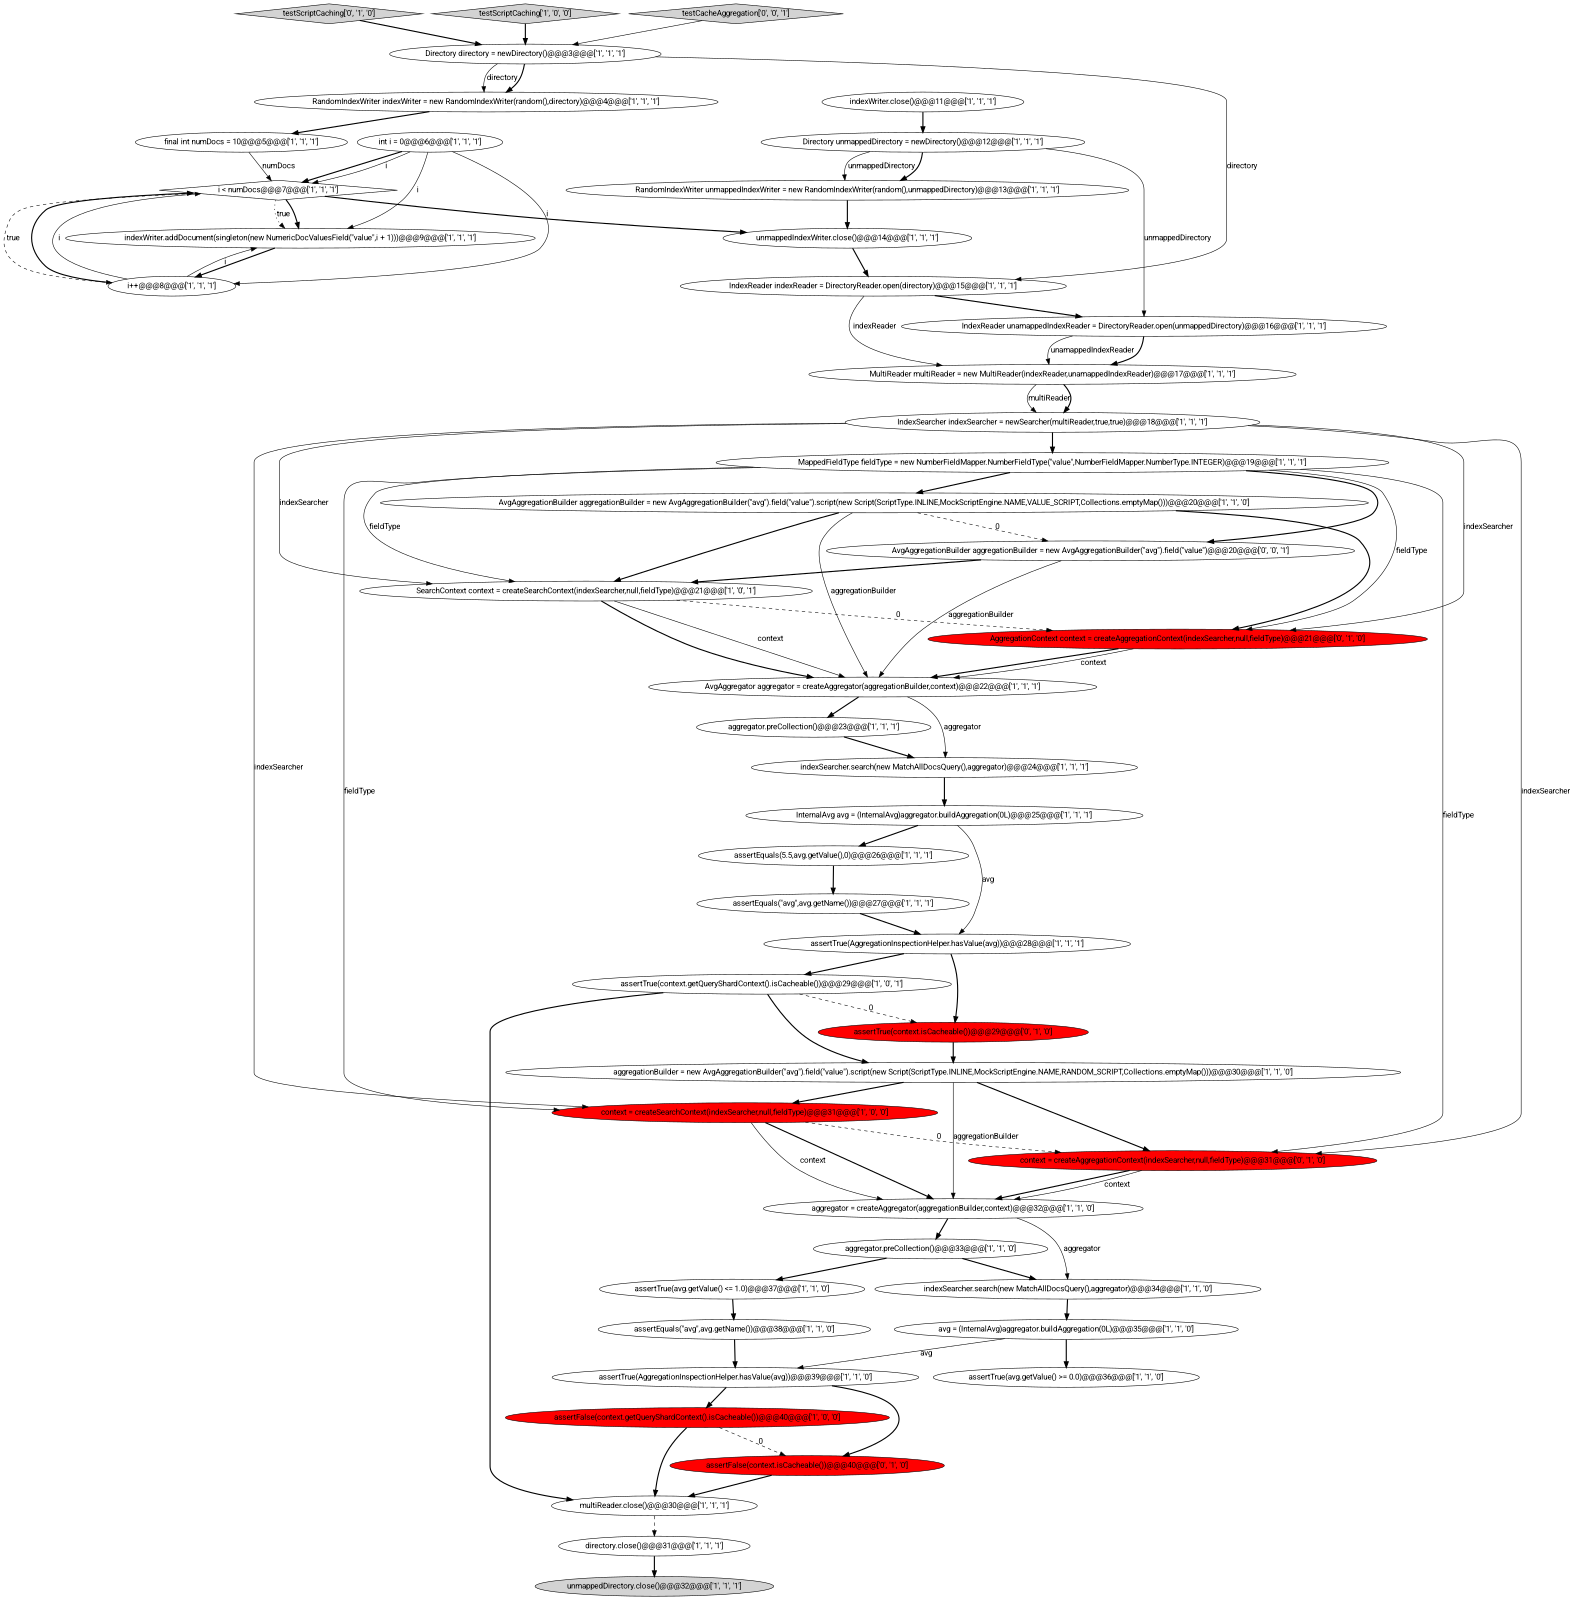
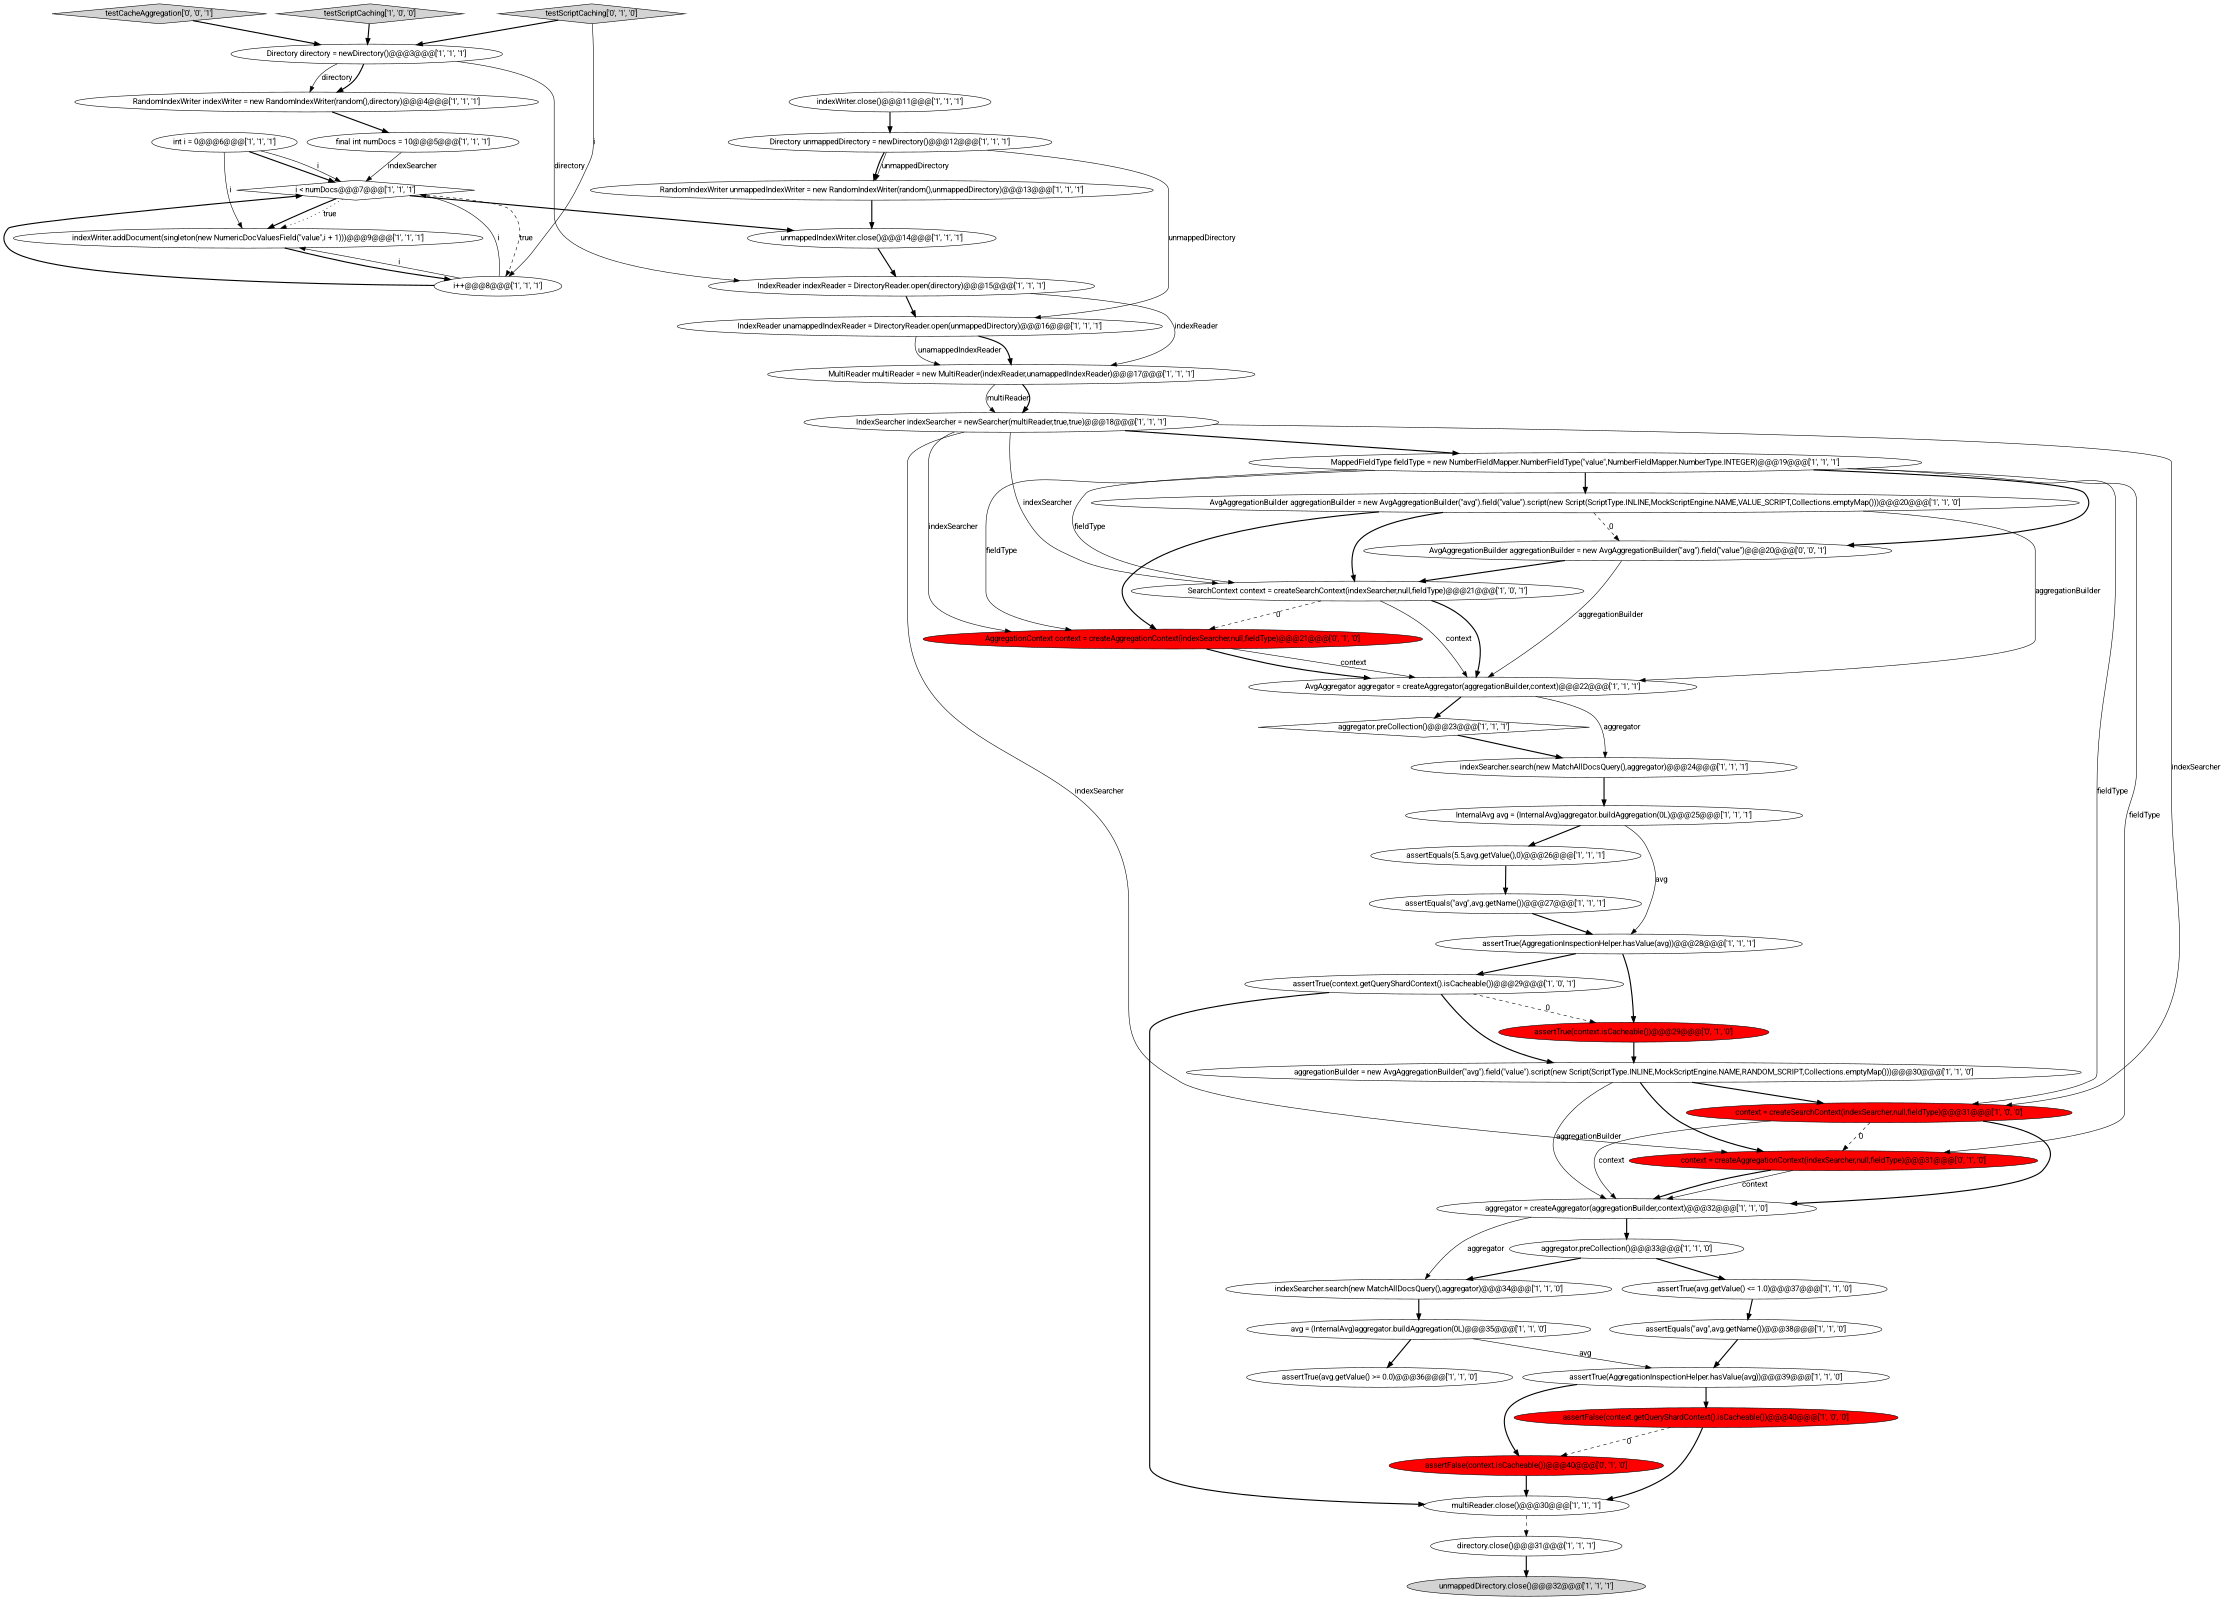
  digraph {
    fontname=Roboto
    node [fillcolor=white fontname=Roboto shape=ellipse style=filled]
    edge [fontname=Roboto style=bold]
    n1 [fillcolor=lightgray label="testScriptCaching['0', '1', '0']" shape=diamond]
    n2 [label="Directory directory = newDirectory()@@@3@@@['1', '1', '1']"]
    n3 [label="IndexReader indexReader = DirectoryReader.open(directory)@@@15@@@['1', '1', '1']"]
    n4 [label="RandomIndexWriter indexWriter = new RandomIndexWriter(random(),directory)@@@4@@@['1', '1', '1']"]
    n5 [fillcolor=red label="assertTrue(context.isCacheable())@@@29@@@['0', '1', '0']"]
    n6 [label="aggregationBuilder = new AvgAggregationBuilder(\"avg\").field(\"value\").script(new Script(ScriptType.INLINE,MockScriptEngine.NAME,RANDOM_SCRIPT,Collections.emptyMap()))@@@30@@@['1', '1', '0']"]
    n7 [fillcolor=red label="context = createAggregationContext(indexSearcher,null,fieldType)@@@31@@@['0', '1', '0']"]
    n8 [fillcolor=red label="context = createSearchContext(indexSearcher,null,fieldType)@@@31@@@['1', '0', '0']"]
    n9 [label="aggregator = createAggregator(aggregationBuilder,context)@@@32@@@['1', '1', '0']"]
    n10 [label="final int numDocs = 10@@@5@@@['1', '1', '1']"]
    n11 [label="i < numDocs@@@7@@@['1', '1', '1']" shape=diamond]
    n12 [label="indexWriter.addDocument(singleton(new NumericDocValuesField(\"value\",i + 1)))@@@9@@@['1', '1', '1']"]
    n13 [label="i++@@@8@@@['1', '1', '1']"]
    n14 [label="unmappedIndexWriter.close()@@@14@@@['1', '1', '1']"]
    n15 [label="int i = 0@@@6@@@['1', '1', '1']"]
    n16 [label="indexSearcher.search(new MatchAllDocsQuery(),aggregator)@@@34@@@['1', '1', '0']"]
    n17 [label="avg = (InternalAvg)aggregator.buildAggregation(0L)@@@35@@@['1', '1', '0']"]
    n18 [label="assertTrue(AggregationInspectionHelper.hasValue(avg))@@@39@@@['1', '1', '0']"]
    n19 [label="assertTrue(avg.getValue() >= 0.0)@@@36@@@['1', '1', '0']"]
    n20 [fillcolor=red label="assertFalse(context.isCacheable())@@@40@@@['0', '1', '0']"]
    n21 [fillcolor=red label="assertFalse(context.getQueryShardContext().isCacheable())@@@40@@@['1', '0', '0']"]
    n22 [label="multiReader.close()@@@30@@@['1', '1', '1']"]
    n23 [label="assertEquals(5.5,avg.getValue(),0)@@@26@@@['1', '1', '1']"]
    n24 [label="assertEquals(\"avg\",avg.getName())@@@27@@@['1', '1', '1']"]
    n25 [label="assertTrue(AggregationInspectionHelper.hasValue(avg))@@@28@@@['1', '1', '1']"]
-   n26 [label="aggregator.preCollection()@@@23@@@['1', '1', '1']"]
+   n26 [label="aggregator.preCollection()@@@23@@@['1', '1', '1']" shape=diamond]
    n27 [label="indexSearcher.search(new MatchAllDocsQuery(),aggregator)@@@24@@@['1', '1', '1']"]
    n28 [label="InternalAvg avg = (InternalAvg)aggregator.buildAggregation(0L)@@@25@@@['1', '1', '1']"]
    n29 [label="IndexSearcher indexSearcher = newSearcher(multiReader,true,true)@@@18@@@['1', '1', '1']"]
    n30 [fillcolor=red label="AggregationContext context = createAggregationContext(indexSearcher,null,fieldType)@@@21@@@['0', '1', '0']"]
    n31 [label="MappedFieldType fieldType = new NumberFieldMapper.NumberFieldType(\"value\",NumberFieldMapper.NumberType.INTEGER)@@@19@@@['1', '1', '1']"]
    n32 [label="SearchContext context = createSearchContext(indexSearcher,null,fieldType)@@@21@@@['1', '0', '1']"]
    n33 [label="AvgAggregator aggregator = createAggregator(aggregationBuilder,context)@@@22@@@['1', '1', '1']"]
    n34 [label="AvgAggregationBuilder aggregationBuilder = new AvgAggregationBuilder(\"avg\").field(\"value\").script(new Script(ScriptType.INLINE,MockScriptEngine.NAME,VALUE_SCRIPT,Collections.emptyMap()))@@@20@@@['1', '1', '0']"]
    n35 [label="AvgAggregationBuilder aggregationBuilder = new AvgAggregationBuilder(\"avg\").field(\"value\")@@@20@@@['0', '0', '1']"]
    n36 [label="assertEquals(\"avg\",avg.getName())@@@38@@@['1', '1', '0']"]
    n37 [label="aggregator.preCollection()@@@33@@@['1', '1', '0']"]
    n38 [label="MultiReader multiReader = new MultiReader(indexReader,unamappedIndexReader)@@@17@@@['1', '1', '1']"]
    n39 [label="IndexReader unamappedIndexReader = DirectoryReader.open(unmappedDirectory)@@@16@@@['1', '1', '1']"]
    n40 [label="directory.close()@@@31@@@['1', '1', '1']"]
    n41 [label="assertTrue(avg.getValue() <= 1.0)@@@37@@@['1', '1', '0']"]
    n42 [label="assertTrue(context.getQueryShardContext().isCacheable())@@@29@@@['1', '0', '1']"]
    n43 [fillcolor=lightgray label="testScriptCaching['1', '0', '0']" shape=diamond]
    n44 [fillcolor=lightgray label="unmappedDirectory.close()@@@32@@@['1', '1', '1']"]
    n45 [label="Directory unmappedDirectory = newDirectory()@@@12@@@['1', '1', '1']"]
    n46 [label="RandomIndexWriter unmappedIndexWriter = new RandomIndexWriter(random(),unmappedDirectory)@@@13@@@['1', '1', '1']"]
    n47 [fillcolor=lightgray label="testCacheAggregation['0', '0', '1']" shape=diamond]
    n48 [label="indexWriter.close()@@@11@@@['1', '1', '1']"]
    n1 -> n2
    n2 -> n3 [label=directory style=solid]
    n2 -> n4 [label=directory style=solid]
    n2 -> n4
    n3 -> n38 [label=indexReader style=solid]
    n3 -> n39
    n4 -> n10
    n5 -> n6
    n6 -> n7
    n6 -> n8
    n6 -> n9 [label=aggregationBuilder style=solid]
    n7 -> n9
    n7 -> n9 [label=context style=solid]
    n8 -> n7 [label=0 style=dashed]
    n8 -> n9
    n8 -> n9 [label=context style=solid]
    n9 -> n16 [label=aggregator style=solid]
    n9 -> n37
-   n10 -> n11 [label=numDocs style=solid]
+   n10 -> n11 [label=indexSearcher style=solid]
    n11 -> n12
    n11 -> n12 [label=true style=dotted]
    n11 -> n13 [label=true style=dashed]
    n11 -> n14
    n12 -> n13
    n13 -> n11
    n13 -> n11 [label=i style=solid]
    n13 -> n12 [label=i style=solid]
    n14 -> n3
    n15 -> n11
    n15 -> n11 [label=i style=solid]
    n15 -> n12 [label=i style=solid]
-   n15 -> n13 [label=i style=solid]
+   n1 -> n13 [label=i style=solid]
    n16 -> n17
    n17 -> n18 [label=avg style=solid]
    n17 -> n19
    n18 -> n20
    n18 -> n21
    n20 -> n22
    n21 -> n20 [label=0 style=dashed]
    n21 -> n22
    n22 -> n40 [style=dashed]
    n23 -> n24
    n24 -> n25
    n25 -> n5
    n25 -> n42
    n26 -> n27
    n27 -> n28
    n28 -> n23
    n28 -> n25 [label=avg style=solid]
    n29 -> n7 [label=indexSearcher style=solid]
    n29 -> n8 [label=indexSearcher style=solid]
    n29 -> n30 [label=indexSearcher style=solid]
    n29 -> n31
    n29 -> n32 [label=indexSearcher style=solid]
    n30 -> n33
    n30 -> n33 [label=context style=solid]
    n31 -> n7 [label=fieldType style=solid]
    n31 -> n8 [label=fieldType style=solid]
    n31 -> n30 [label=fieldType style=solid]
    n31 -> n32 [label=fieldType style=solid]
    n31 -> n34
    n31 -> n35
    n32 -> n30 [label=0 style=dashed]
    n32 -> n33 [label=context style=solid]
    n32 -> n33
    n33 -> n26
    n33 -> n27 [label=aggregator style=solid]
    n34 -> n30
    n34 -> n32
    n34 -> n33 [label=aggregationBuilder style=solid]
    n34 -> n35 [label=0 style=dashed]
    n35 -> n32
    n35 -> n33 [label=aggregationBuilder style=solid]
    n36 -> n18
    n37 -> n16
    n37 -> n41
    n38 -> n29 [label=multiReader style=solid]
    n38 -> n29
    n39 -> n38
    n39 -> n38 [label=unamappedIndexReader style=solid]
    n40 -> n44
    n41 -> n36
    n42 -> n5 [label=0 style=dashed]
    n42 -> n6
    n42 -> n22
    n43 -> n2
    n45 -> n39 [label=unmappedDirectory style=solid]
    n45 -> n46 [label=unmappedDirectory style=solid]
    n45 -> n46
    n46 -> n14
-   n47 -> n2 [style=solid]
+   n47 -> n2
    n48 -> n45
  }
